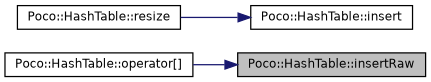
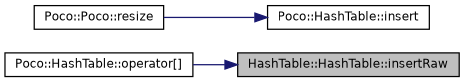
  digraph {
    rankdir=RL
    node [color=black fillcolor=white fontname=Helvetica fontsize=10 shape=record style=filled]
    edge [color=midnightblue dir=back fontname=Helvetica fontsize=10 labelfontname=Helvetica labelfontsize=10 style=solid]
-   n1 [fillcolor=grey75 fontcolor=black height=0.2 label="Poco::HashTable::insertRaw" width=0.4]
+   n1 [fillcolor=grey75 fontcolor=black height=0.2 label="HashTable::HashTable::insertRaw" width=0.4]
    n2 [height=0.2 label="Poco::HashTable::operator[]" width=0.4]
    n3 [height=0.2 label="Poco::HashTable::insert" width=0.4]
-   n4 [height=0.2 label="Poco::HashTable::resize" width=0.4]
+   n4 [height=0.2 label="Poco::Poco::resize" width=0.4]
    n1 -> n2
    n3 -> n4
  }
